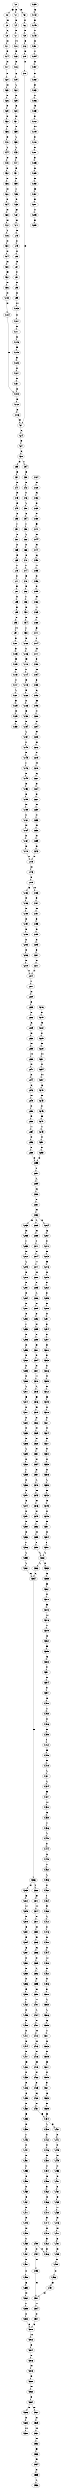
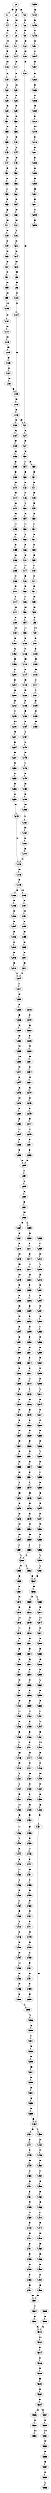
  strict digraph {
    S0
    S1
    S2
    S3
    S4
    S5
    S6
    S7
    S8
    S9
    S10
    S11
    S12
    S13
    S14
    S15
    S16
    S17
    S18
    S19
    S20
    S21
    S22
    S23
    S24
    S25
    S26
    S27
    S28
    S29
    S30
    S31
    S32
    S33
    S34
    S35
    S36
    S37
    S38
    S39
    S40
    S41
    S42
    S43
    S44
    S45
    S46
    S47
    S48
    S49
    S50
    S51
    S52
    S53
    S54
    S55
    S56
    S57
    S58
    S59
    S60
    S61
    S62
    S63
    S64
    S65
    S66
    S67
    S68
    S69
    S70
    S71
    S72
    S73
    S74
    S75
    S76
    S77
    S78
    S79
    S80
    S81
    S82
    S83
    S84
    S85
    S86
    S87
    S88
    S89
    S90
    S91
    S92
    S93
    S94
    S95
    S96
    S97
    S98
    S99
    S100
    S101
    S102
    S103
    S104
    S105
    S106
    S107
    S108
    S109
    S110
    S111
    S112
    S113
    S114
    S115
    S116
    S117
    S118
    S119
+   S120
    S121
    S122
    S123
    S124
    S125
    S126
    S127
    S128
    S129
    S130
    S131
    S132
    S133
    S134
    S135
    S137
    S138
    S140
    S141
    S139
    S142
    S143
    S144
    S145
    S146
    S147
    S148
    S149
    S150
    S151
    S152
    S153
    S154
    S155
    S156
    S157
    S158
    S159
    S160
    S161
    S162
    S163
    S164
    S165
    S166
    S167
    S168
    S169
    S170
    S171
    S172
    S173
    S174
    S175
    S176
    S177
    S178
    S179
    S180
    S181
    S182
    S183
    S184
    S185
    S186
    S187
    S188
    S189
    S190
    S191
    S192
    S193
    S194
    S195
    S196
    S197
    S198
    S199
    S200
    S201
    S202
    S203
    S204
    S205
    S206
    S207
    S208
    S209
    S210
    S211
    S212
    S214
    S215
    S217
    S218
    S216
    S219
    S220
    S221
    S222
    S223
    S224
    S225
    S226
    S227
    S228
    S229
    S230
    S231
    S232
    S233
    S234
    S235
    S236
    S237
    S238
    S239
    S240
    S241
    S242
    S243
    S244
    S245
    S246
    S247
    S248
    S249
    S250
    S251
    S252
    S253
    S254
    S255
    S256
    S257
    S258
    S259
    S260
    S261
    S262
-   S263
    S264
    S265
    S266
    S267
    S268
    S269
    S270
    S271
    S272
    S273
    S274
    S275
    S276
    S277
    S278
    S279
    S280
    S281
    S282
    S283
    S284
    S285
    S286
    S287
    S288
    S289
    S290
    S291
    S292
    S293
    S294
    S295
    S296
    S297
    S298
    S299
    S300
    S301
    S302
    S303
    S304
    S305
    S306
    S307
    S308
    S309
    S310
    S311
    S312
    S313
    S314
    S315
    S316
    S317
    S318
    S319
    S320
    S321
    S322
    S323
    S324
    S325
    S326
    S327
    S328
    S329
    S330
    S331
    S332
    S333
    S334
    S335
    S336
    S337
    S338
    S339
    S340
    S341
    S342
    S343
    S344
    S345
    S346
    S347
    S348
    S349
    S350
    S351
    S352
    S353
    S354
    S355
    S356
    S357
    S358
    S359
    S360
    S361
    S362
    S363
    S364
    S365
    S366
    S367
    S368
    S369
    S370
    S371
    S372
    S373
    S374
    S375
    S376
    S377
    S378
    S379
    S380
    S381
    S382
    S383
    S384
    S385
    S386
    S387
    S388
    S389
    S390
    S391
    S392
    S393
    S394
    S395
    S396
    S397
    S398
    S399
    S400
    S401
    S402
    S403
    S404
    S405
    S406
    S407
    S408
    S409
    S410
    S411
    S412
    S413
    S414
    S415
    S416
    S417
    S418
    S419
    S420
    S421
    S422
    S423
    S424
    S425
    S426
    S427
    S428
    S429
    S430
    S431
    S432
    S433
    S434
    S435
    S436
    S437
    S438
    S439
    S440
    S441
    S442
    S443
    S444
    S445
    S446
    S447
    S448
    S449
    S450
    S451
    S452
    S453
    S454
    S455
    S456
    S457
    S458
    S459
    S460
    S461
    S462
    S463
    S464
    S465
    S466
    S467
    S468
    S469
    S470
    S471
    S472
    S473
    S474
    S475
    S476
    S477
    S478
    S479
    S480
    S481
    S482
    S483
    S484
    S485
    S486
    S487
    S488
    S489
    S490
    S491
    S492
    S493
    S494
    S495
    S496
    S497
    S498
    n498 [label=S699]
    S500
    S501
-   S502
    S503
    S504
    S505
    S506
    S507
    S508
    S509
    S510
    S511
    S512
    S513
    S514
    S515
    S516
    S517
    S518
    S519
    S520
    S521
    S522
    S523
    S524
    S525
    S526
    S527
    S528
    S529
    S530
    S531
    S532
    S533
    S534
    S535
    S536
    S0 -> S1 [label=D]
    S0 -> S2 [label=E]
    S0 -> S3 [label=R]
    S1 -> S4 [label=D]
    S2 -> S5 [label=N]
    S3 -> S6 [label=A]
    S4 -> S7 [label=D]
    S5 -> S8 [label=G]
    S6 -> S9 [label=A]
    S7 -> S10 [label=M]
    S8 -> S11 [label=N]
    S9 -> S12 [label=Q]
    S10 -> S13 [label=E]
    S11 -> S14 [label=E]
    S12 -> S15 [label=R]
    S13 -> S16 [label=K]
    S14 -> S17 [label=A]
    S15 -> S18 [label=T]
    S16 -> S19 [label=G]
    S17 -> S20 [label=P]
    S18 -> S21 [label=R]
    S19 -> S22 [label=S]
    S20 -> S23 [label=K]
    S21 -> S24 [label=G]
    S22 -> S25 [label=E]
    S23 -> S26 [label=P]
    S24 -> S27 [label=E]
    S25 -> S28 [label=G]
    S26 -> S29 [label=P]
    S27 -> S30 [label=G]
    S28 -> S31 [label=N]
    S29 -> S32 [label=L]
    S30 -> S33 [label=T]
    S30 -> S34 [label=I]
    S31 -> S35 [label=Q]
    S32 -> S36 [label=P]
    S33 -> S37 [label=F]
    S34 -> S38 [label=F]
    S35 -> S39 [label=S]
    S36 -> S40 [label=D]
    S37 -> S41 [label=K]
    S38 -> S42 [label=E]
    S39 -> S43 [label=S]
    S40 -> S44 [label=S]
    S41 -> S45 [label=R]
    S42 -> S46 [label=Y]
    S43 -> S47 [label=K]
    S44 -> S48 [label=Q]
    S45 -> S49 [label=E]
    S46 -> S50 [label=S]
    S47 -> S51 [label=E]
    S48 -> S52 [label=L]
    S49 -> S53 [label=G]
    S50 -> S54 [label=G]
    S51 -> S55 [label=P]
    S52 -> S56 [label=D]
    S53 -> S57 [label=V]
    S54 -> S58 [label=V]
    S55 -> S59 [label=I]
    S56 -> S60 [label=K]
    S57 -> S61 [label=Q]
    S58 -> S62 [label=S]
    S59 -> S63 [label=P]
    S60 -> S64 [label=L]
    S61 -> S65 [label=L]
    S62 -> S66 [label=L]
    S63 -> S67 [label=E]
    S64 -> S68 [label=A]
    S65 -> S69 [label=E]
    S66 -> S70 [label=Q]
    S67 -> S71 [label=N]
    S68 -> S72 [label=N]
    S69 -> S73 [label=V]
    S70 -> S74 [label=V]
    S71 -> S75 [label=Q]
    S72 -> S76 [label=S]
    S73 -> S77 [label=L]
    S74 -> S78 [label=F]
    S75 -> S79 [label=L]
    S76 -> S80 [label=A]
    S77 -> S81 [label=F]
    S78 -> S82 [label=F]
    S79 -> S83 [label=A]
    S80 -> S84 [label=A]
    S81 -> S85 [label=A]
    S82 -> S86 [label=I]
    S83 -> S87 [label=Q]
    S84 -> S88 [label=N]
    S85 -> S89 [label=R]
    S86 -> S90 [label=K]
    S87 -> S91 [label=L]
    S88 -> S92 [label=H]
    S89 -> S93 [label=P]
    S90 -> S94 [label=P]
    S91 -> S95 [label=A]
    S92 -> S96 [label=R]
    S93 -> S97 [label=M]
    S94 -> S98 [label=V]
    S95 -> S99 [label=K]
    S96 -> S100 [label=A]
    S97 -> S101 [label=P]
    S98 -> S102 [label=P]
    S99 -> S103 [label=M]
    S100 -> S104 [label=A]
    S101 -> S105 [label=P]
    S102 -> S106 [label=Y]
    S103 -> S107 [label=A]
    S104 -> S108 [label=Q]
    S105 -> S109 [label=H]
    S106 -> S110 [label=H]
    S107 -> S111 [label=A]
    S108 -> S112 [label=R]
    S109 -> S113 [label=H]
    S110 -> S114 [label=Y]
    S111 -> S115 [label=N]
    S112 -> S116 [label=T]
    S113 -> S117 [label=Y]
    S114 -> S118 [label=R]
    S115 -> S119 [label=H]
    S116 -> S21 [label=R]
+   S116 -> S120 [label=K]
    S117 -> S121 [label=S]
    S118 -> S122 [label=F]
    S119 -> S123 [label=R]
+   S120 -> S124 [label=G]
    S121 -> S125 [label=R]
    S122 -> S126 [label=L]
    S123 -> S127 [label=A]
    S124 -> S128 [label=E]
    S125 -> S129 [label=Q]
    S126 -> S130 [label=F]
    S127 -> S131 [label=A]
    S128 -> S132 [label=G]
    S129 -> S133 [label=H]
    S130 -> S134 [label=P]
    S131 -> S108 [label=Q]
    S132 -> S135 [label=F]
    S134 -> S137 [label=S]
    S135 -> S138 [label=F]
    S137 -> S140 [label=Y]
    S138 -> S141 [label=E]
    S140 -> S143 [label=A]
    S141 -> S144 [label=N]
    S139 -> S142 [label=G]
    S142 -> S145 [label=R]
    S143 -> S146 [label=I]
    S144 -> S147 [label=N]
    S145 -> S148 [label=Y]
    S146 -> S149 [label=D]
    S147 -> S150 [label=G]
    S148 -> S151 [label=N]
    S149 -> S152 [label=R]
    S150 -> S153 [label=V]
    S151 -> S154 [label=Y]
    S152 -> S155 [label=F]
    S153 -> S156 [label=T]
    S154 -> S157 [label=N]
    S155 -> S158 [label=N]
    S156 -> S159 [label=L]
    S157 -> S160 [label=P]
    S158 -> S161 [label=Y]
    S159 -> S162 [label=Q]
    S160 -> S163 [label=R]
    S161 -> S164 [label=N]
    S162 -> S165 [label=V]
    S163 -> S166 [label=Y]
    S164 -> S167 [label=A]
    S165 -> S168 [label=Y]
    S166 -> S169 [label=G]
    S167 -> S170 [label=R]
    S168 -> S171 [label=F]
    S169 -> S172 [label=P]
    S170 -> S173 [label=Y]
    S171 -> S174 [label=I]
    S172 -> S175 [label=M]
    S173 -> S176 [label=N]
    S174 -> S177 [label=K]
    S175 -> S178 [label=P]
    S176 -> S179 [label=P]
    S177 -> S180 [label=P]
    S178 -> S181 [label=P]
    S179 -> S182 [label=F]
    S179 -> S183 [label=M]
    S180 -> S184 [label=M]
    S181 -> S185 [label=P]
    S182 -> S186 [label=P]
    S183 -> S187 [label=P]
    S184 -> S188 [label=P]
    S185 -> S189 [label=D]
    S186 -> S190 [label=K]
    S187 -> S191 [label=K]
    S188 -> S192 [label=C]
    S189 -> S193 [label=F]
    S190 -> S194 [label=P]
    S191 -> S195 [label=P]
    S192 -> S196 [label=H]
    S193 -> S197 [label=H]
    S194 -> S198 [label=D]
    S195 -> S199 [label=D]
    S196 -> S200 [label=Y]
    S197 -> S201 [label=R]
    S198 -> S202 [label=L]
    S199 -> S203 [label=L]
    S200 -> S204 [label=R]
    S201 -> S205 [label=Y]
    S202 -> S206 [label=P]
    S203 -> S207 [label=P]
    S204 -> S208 [label=Q]
    S205 -> S209 [label=F]
    S206 -> S210 [label=R]
    S207 -> S211 [label=R]
    S208 -> S212 [label=N]
    S210 -> S214 [label=Y]
    S211 -> S214 [label=Y]
    S212 -> S215 [label=Y]
    S214 -> S217 [label=I]
    S215 -> S218 [label=M]
    S217 -> S220 [label=A]
    S218 -> S221 [label=G]
    S216 -> S219 [label=L]
    S219 -> S222 [label=G]
    S220 -> S223 [label=P]
    S221 -> S224 [label=R]
    S222 -> S225 [label=L]
    S223 -> S226 [label=E]
    S224 -> S227 [label=F]
    S225 -> S228 [label=K]
    S226 -> S229 [label=G]
    S227 -> S230 [label=N]
    S228 -> S231 [label=M]
    S229 -> S232 [label=R]
    S230 -> S233 [label=Y]
    S231 -> S234 [label=A]
    S232 -> S235 [label=K]
    S233 -> S236 [label=N]
    S234 -> S237 [label=M]
    S235 -> S238 [label=M]
    S236 -> S239 [label=A]
    S237 -> S240 [label=G]
    S238 -> S241 [label=A]
    S239 -> S242 [label=R]
    S240 -> S243 [label=N]
    S241 -> S244 [label=L]
    S242 -> S173 [label=Y]
    S243 -> S245 [label=L]
    S244 -> S246 [label=G]
    S245 -> S247 [label=E]
    S246 -> S248 [label=N]
    S247 -> S249 [label=V]
    S248 -> S250 [label=L]
    S249 -> S251 [label=T]
    S250 -> S252 [label=E]
    S251 -> S253 [label=P]
    S252 -> S254 [label=V]
    S253 -> S255 [label=T]
    S254 -> S256 [label=T]
    S255 -> S257 [label=I]
    S256 -> S258 [label=P]
    S257 -> S259 [label=S]
    S258 -> S255 [label=T]
    S259 -> S260 [label=G]
    S260 -> S261 [label=P]
    S261 -> S262 [label=N]
-   S262 -> S263 [label=N]
    S262 -> S264 [label=T]
    S262 -> S265 [label=S]
-   S263 -> S266 [label=N]
    S264 -> S267 [label=G]
    S265 -> S268 [label=N]
    S266 -> S269 [label=V]
    S267 -> S270 [label=L]
    S268 -> S271 [label=I]
    S269 -> S272 [label=N]
    S270 -> S273 [label=N]
    S271 -> S274 [label=D]
    S272 -> S275 [label=S]
    S273 -> S276 [label=H]
    S274 -> S277 [label=V]
    S275 -> S278 [label=K]
    S276 -> S279 [label=K]
    S277 -> S280 [label=K]
    S278 -> S281 [label=P]
    S279 -> S282 [label=P]
    S280 -> S283 [label=P]
    S281 -> S284 [label=P]
    S282 -> S285 [label=P]
    S283 -> S286 [label=S]
    S284 -> S287 [label=K]
    S285 -> S288 [label=R]
    S286 -> S289 [label=R]
    S287 -> S290 [label=Q]
    S288 -> S291 [label=A]
    S289 -> S292 [label=P]
    S290 -> S293 [label=V]
    S291 -> S294 [label=P]
    S292 -> S295 [label=A]
    S293 -> S296 [label=P]
    S294 -> S297 [label=P]
    S295 -> S298 [label=P]
    S296 -> S299 [label=K]
    S297 -> S300 [label=R]
    S298 -> S301 [label=R]
    S299 -> S302 [label=P]
    S300 -> S303 [label=P]
    S301 -> S304 [label=P]
    S302 -> S305 [label=L]
    S303 -> S306 [label=L]
    S304 -> S307 [label=L]
    S305 -> S308 [label=T]
    S306 -> S309 [label=A]
    S307 -> S310 [label=V]
    S308 -> S311 [label=S]
    S309 -> S312 [label=T]
    S310 -> S313 [label=S]
    S311 -> S314 [label=E]
    S312 -> S315 [label=E]
    S313 -> S316 [label=E]
    S314 -> S317 [label=T]
    S315 -> S318 [label=A]
    S316 -> S319 [label=E]
    S317 -> S320 [label=L]
    S318 -> S321 [label=L]
    S319 -> S322 [label=L]
    S320 -> S323 [label=A]
    S321 -> S324 [label=A]
    S322 -> S325 [label=A]
    S323 -> S326 [label=K]
    S324 -> S327 [label=R]
    S325 -> S328 [label=R]
    S326 -> S329 [label=S]
    S327 -> S330 [label=T]
    S328 -> S331 [label=A]
    S329 -> S332 [label=A]
    S330 -> S333 [label=A]
    S331 -> S334 [label=A]
    S332 -> S335 [label=V]
    S333 -> S336 [label=A]
    S334 -> S337 [label=T]
    S335 -> S338 [label=A]
    S336 -> S339 [label=S]
    S337 -> S340 [label=S]
    S338 -> S341 [label=Q]
    S339 -> S342 [label=H]
    S340 -> S343 [label=H]
    S341 -> S344 [label=Q]
    S342 -> S345 [label=Q]
    S343 -> S346 [label=Q]
    S344 -> S347 [label=A]
    S345 -> S348 [label=A]
    S346 -> S349 [label=A]
    S347 -> S350 [label=K]
    S348 -> S351 [label=K]
    S349 -> S352 [label=K]
    S350 -> S353 [label=K]
    S351 -> S354 [label=K]
    S352 -> S355 [label=K]
    S353 -> S356 [label=I]
    S354 -> S357 [label=I]
    S355 -> S358 [label=I]
    S356 -> S359 [label=S]
    S357 -> S360 [label=S]
    S358 -> S360 [label=S]
    S359 -> S361 [label=S]
    S360 -> S362 [label=S]
    S360 -> S363 [label=T]
    S361 -> S364 [label=G]
    S362 -> S364 [label=G]
    S363 -> S365 [label=G]
    S364 -> S366 [label=E]
    S365 -> S367 [label=E]
    S366 -> S368 [label=S]
    S366 -> S369 [label=A]
    S367 -> S370 [label=A]
    S368 -> S371 [label=E]
    S369 -> S372 [label=E]
    S370 -> S373 [label=E]
    S371 -> S374 [label=W]
    S372 -> S375 [label=W]
    S373 -> S376 [label=W]
    S374 -> S377 [label=T]
    S375 -> S378 [label=T]
    S376 -> S379 [label=V]
    S377 -> S380 [label=Q]
    S378 -> S381 [label=Q]
    S379 -> S382 [label=Q]
    S380 -> S383 [label=E]
    S381 -> S384 [label=E]
    S382 -> S385 [label=E]
    S383 -> S386 [label=G]
    S384 -> S387 [label=G]
    S385 -> S388 [label=G]
    S386 -> S389 [label=L]
    S387 -> S390 [label=L]
    S388 -> S391 [label=L]
    S389 -> S392 [label=S]
    S390 -> S393 [label=A]
    S391 -> S394 [label=A]
    S392 -> S395 [label=L]
    S393 -> S396 [label=L]
    S394 -> S397 [label=L]
    S395 -> S398 [label=Q]
    S396 -> S399 [label=E]
    S397 -> S400 [label=Q]
    S398 -> S401 [label=V]
    S399 -> S402 [label=V]
    S400 -> S403 [label=V]
    S401 -> S404 [label=S]
    S402 -> S405 [label=T]
    S403 -> S406 [label=T]
    S404 -> S407 [label=F]
    S405 -> S408 [label=F]
    S406 -> S409 [label=F]
    S407 -> S410 [label=M]
    S408 -> S411 [label=L]
    S409 -> S412 [label=I]
    S410 -> S413 [label=K]
    S411 -> S414 [label=K]
    S412 -> S415 [label=H]
    S413 -> S416 [label=A]
    S414 -> S417 [label=A]
    S415 -> S418 [label=R]
    S416 -> S419 [label=H]
    S417 -> S420 [label=H]
    S418 -> S421 [label=S]
    S419 -> S422 [label=A]
    S420 -> S423 [label=A]
    S421 -> S424 [label=S]
    S422 -> S425 [label=P]
    S423 -> S426 [label=P]
    S424 -> S427 [label=E]
    S425 -> S428 [label=G]
    S426 -> S429 [label=G]
    S427 -> S430 [label=W]
    S428 -> S431 [label=R]
    S429 -> S432 [label=E]
    S430 -> S433 [label=G]
    S431 -> S434 [label=E]
    S432 -> S435 [label=E]
    S433 -> S436 [label=V]
    S434 -> S437 [label=R]
    S434 -> S438 [label=S]
    S435 -> S439 [label=R]
    S436 -> S440 [label=S]
    S437 -> S441 [label=L]
    S438 -> S442 [label=L]
    S439 -> S443 [label=V]
    S440 -> S444 [label=L]
    S441 -> S445 [label=L]
    S442 -> S446 [label=L]
    S443 -> S447 [label=L]
    S444 -> S448 [label=C]
    S445 -> S449 [label=K]
    S446 -> S450 [label=K]
    S447 -> S451 [label=K]
    S448 -> S452 [label=V]
    S449 -> S453 [label=Y]
    S450 -> S454 [label=Y]
    S451 -> S455 [label=Y]
    S452 -> S456 [label=S]
    S453 -> S457 [label=Q]
    S454 -> S458 [label=Q]
    S455 -> S459 [label=Q]
    S456 -> S460 [label=L]
    S457 -> S461 [label=P]
    S458 -> S462 [label=P]
    S459 -> S463 [label=A]
    S460 -> S464 [label=I]
    S461 -> S465 [label=Q]
    S462 -> S466 [label=Q]
    S463 -> S467 [label=Q]
    S464 -> S468 [label=F]
    S465 -> S469 [label=V]
    S466 -> S470 [label=I]
    S467 -> S471 [label=L]
    S468 -> S472 [label=S]
    S469 -> S473 [label=R]
    S470 -> S474 [label=R]
    S471 -> S475 [label=K]
    S472 -> S476 [label=L]
    S473 -> S477 [label=N]
    S474 -> S478 [label=N]
    S475 -> S479 [label=N]
    S476 -> S480 [label=D]
    S477 -> S481 [label=F]
    S478 -> S482 [label=F]
    S479 -> S483 [label=Y]
    S480 -> S484 [label=A]
    S481 -> S485 [label=R]
    S482 -> S486 [label=R]
    S483 -> S487 [label=R]
    S484 -> S488 [label=W]
    S485 -> S489 [label=A]
-   S490 -> S486 [label=A]
+   S486 -> S490 [label=A]
    S487 -> S491 [label=A]
    S488 -> S492 [label=A]
    S489 -> S493 [label=L]
    S490 -> S494 [label=L]
    S491 -> S495 [label=L]
    S492 -> S496 [label=A]
    S493 -> S497 [label=E]
    S494 -> S498 [label=E]
    S495 -> n498 [label=E]
    S496 -> S500 [label=P]
    S497 -> S501 [label=N]
    S498 -> S501 [label=N]
-   n498 -> S502 [label=N]
    S500 -> S503 [label=S]
    S501 -> S504 [label=V]
-   S502 -> S505 [label=V]
    S503 -> S506 [label=S]
    S504 -> S507 [label=L]
    S505 -> S508 [label=L]
    S506 -> S509 [label=G]
    S507 -> S510 [label=C]
    S508 -> S510 [label=C]
    S509 -> S511 [label=V]
    S510 -> S512 [label=M]
    S511 -> S513 [label=K]
    S512 -> S514 [label=P]
    S513 -> S515 [label=A]
    S514 -> S516 [label=T]
    S515 -> S517 [label=H]
    S516 -> S518 [label=K]
    S517 -> S519 [label=A]
    S518 -> S520 [label=E]
    S519 -> S521 [label=P]
    S520 -> S522 [label=K]
    S521 -> S523 [label=G]
    S522 -> S524 [label=P]
    S523 -> S525 [label=R]
    S524 -> S526 [label=K]
    S524 -> S527 [label=N]
    S525 -> S434 [label=E]
    S526 -> S528 [label=A]
    S527 -> S529 [label=A]
    S528 -> S530 [label=M]
    S529 -> S531 [label=M]
    S531 -> S532 [label=N]
    S532 -> S533 [label=E]
    S533 -> S534 [label=E]
    S534 -> S535 [label=L]
    S535 -> S536 [label=S]
  }
